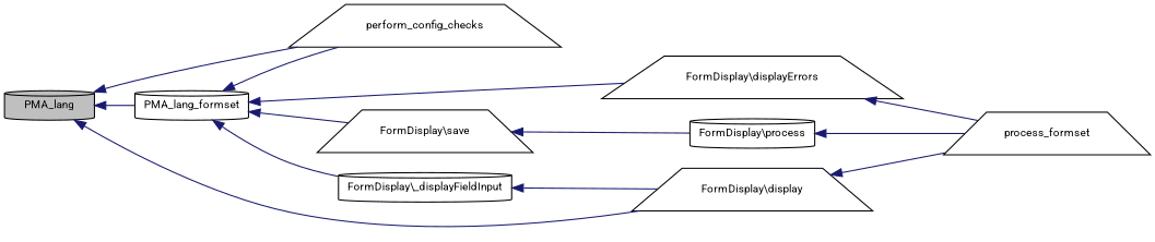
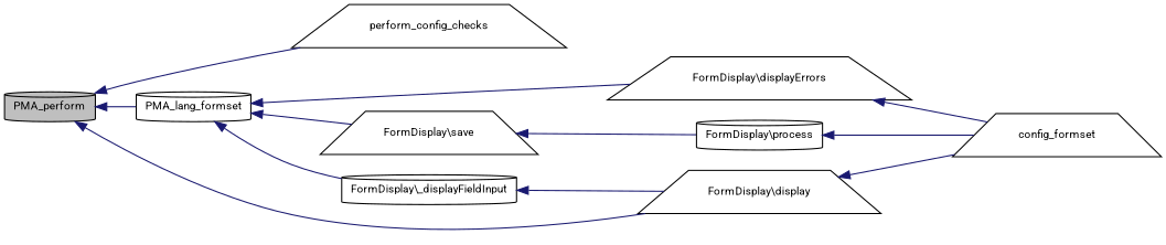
  digraph {
    fontname=Roboto
    rankdir=LR
    node [color=black fillcolor=white fontname=Roboto fontsize=10 shape=trapezium style=filled]
    edge [color=midnightblue dir=back fontname=Roboto fontsize=10 labelfontname=Helvetica labelfontsize=10 style=solid]
-   n1 [fillcolor=grey75 fontcolor=black height=0.2 label=PMA_lang shape=cylinder width=0.4]
+   n1 [fillcolor=grey75 fontcolor=black height=0.2 label=PMA_perform shape=cylinder width=0.4]
    n2 [height=0.2 label=PMA_lang_formset shape=cylinder width=0.4]
    n3 [height=0.2 label="FormDisplay\\display" width=0.4]
    n4 [height=0.2 label=perform_config_checks width=0.4]
    n5 [height=0.2 label="FormDisplay\\_displayFieldInput" shape=cylinder width=0.4]
    n6 [height=0.2 label="FormDisplay\\displayErrors" width=0.4]
    n7 [height=0.2 label="FormDisplay\\save" width=0.4]
-   n8 [height=0.2 label=process_formset width=0.4]
+   n8 [height=0.2 label=config_formset width=0.4]
    n9 [height=0.2 label="FormDisplay\\process" shape=cylinder width=0.4]
    n1 -> n2
    n1 -> n3
    n1 -> n4
-   n2 -> n4
    n2 -> n5
    n2 -> n6
    n2 -> n7
    n3 -> n8
    n5 -> n3
    n6 -> n8
    n7 -> n9
    n9 -> n8
  }
